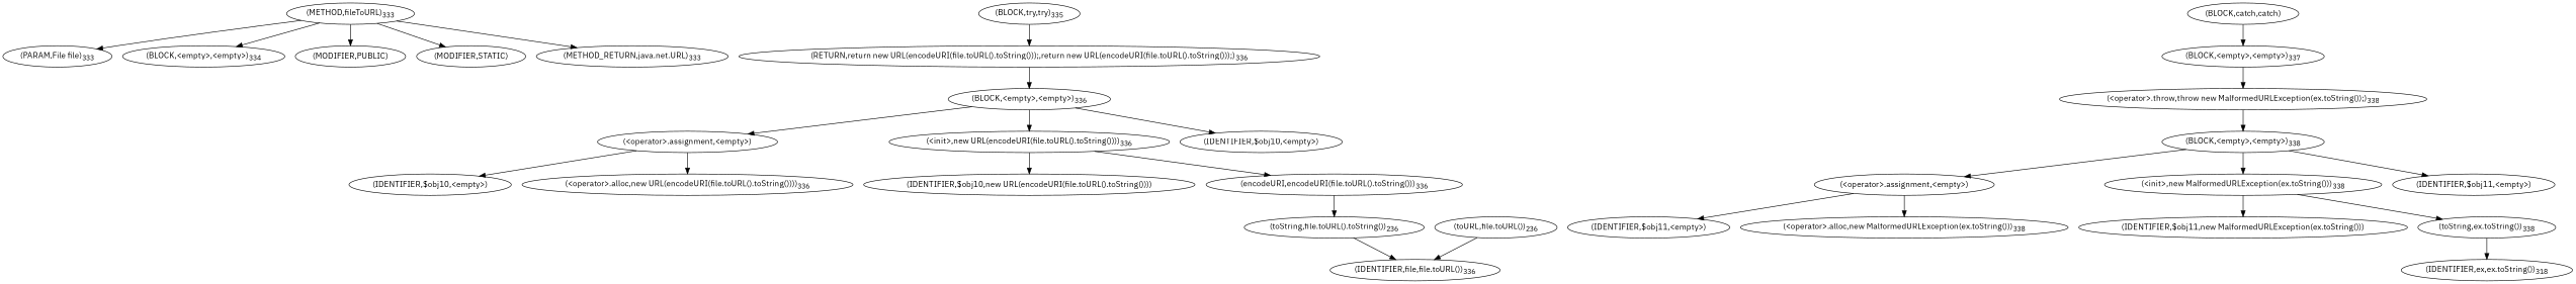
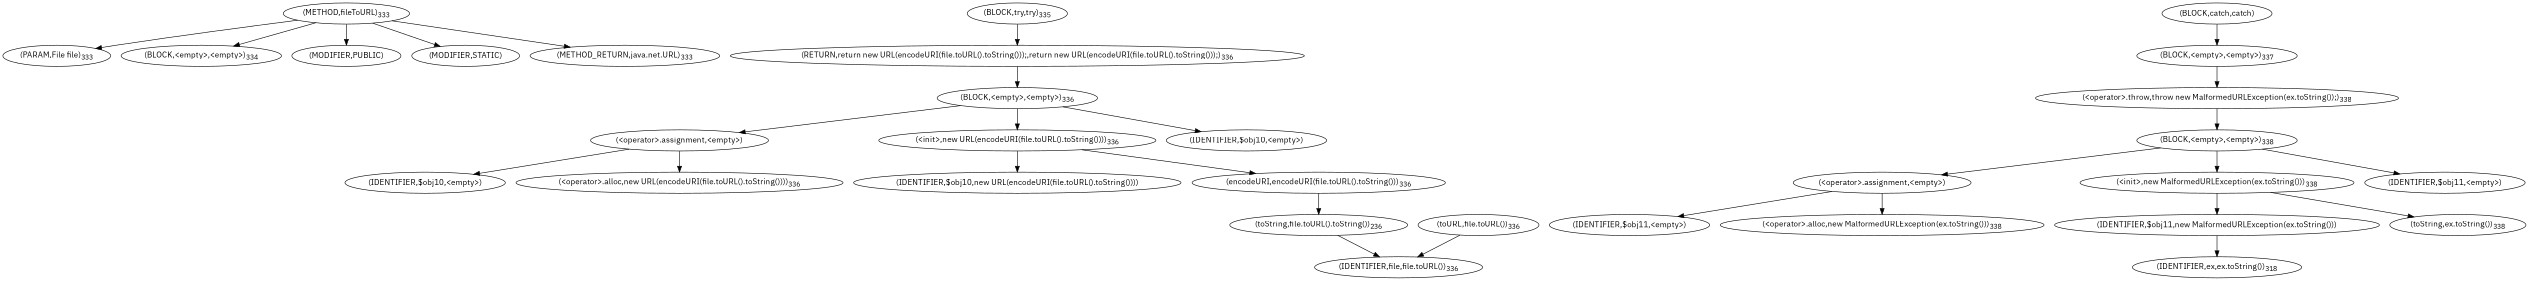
  digraph {
    fontname="IBM Plex Sans"
    node [fontname="IBM Plex Sans"]
    edge [fontname="IBM Plex Sans"]
    n1 [label=<(METHOD,fileToURL)<SUB>333</SUB>>]
    n2 [label=<(PARAM,File file)<SUB>333</SUB>>]
    n3 [label=<(BLOCK,&lt;empty&gt;,&lt;empty&gt;)<SUB>334</SUB>>]
    n4 [label=<(MODIFIER,PUBLIC)>]
    n5 [label=<(MODIFIER,STATIC)>]
    n6 [label=<(METHOD_RETURN,java.net.URL)<SUB>333</SUB>>]
    n7 [label=<(BLOCK,try,try)<SUB>335</SUB>>]
    n8 [label=<(RETURN,return new URL(encodeURI(file.toURL().toString()));,return new URL(encodeURI(file.toURL().toString()));)<SUB>336</SUB>>]
    n9 [label=<(BLOCK,catch,catch)>]
    n10 [label=<(BLOCK,&lt;empty&gt;,&lt;empty&gt;)<SUB>337</SUB>>]
    n11 [label=<(BLOCK,&lt;empty&gt;,&lt;empty&gt;)<SUB>336</SUB>>]
    n12 [label=<(&lt;operator&gt;.assignment,&lt;empty&gt;)>]
    n13 [label=<(&lt;init&gt;,new URL(encodeURI(file.toURL().toString())))<SUB>336</SUB>>]
    n14 [label=<(IDENTIFIER,$obj10,&lt;empty&gt;)>]
    n15 [label=<(IDENTIFIER,$obj10,&lt;empty&gt;)>]
    n16 [label=<(&lt;operator&gt;.alloc,new URL(encodeURI(file.toURL().toString())))<SUB>336</SUB>>]
    n17 [label=<(IDENTIFIER,$obj10,new URL(encodeURI(file.toURL().toString())))>]
    n18 [label=<(encodeURI,encodeURI(file.toURL().toString()))<SUB>336</SUB>>]
    n19 [label=<(toString,file.toURL().toString())<SUB>236</SUB>>]
    n20 [label=<(IDENTIFIER,file,file.toURL())<SUB>336</SUB>>]
-   n21 [label=<(toURL,file.toURL())<SUB>236</SUB>>]
+   n21 [label=<(toURL,file.toURL())<SUB>336</SUB>>]
    n22 [label=<(&lt;operator&gt;.throw,throw new MalformedURLException(ex.toString());)<SUB>338</SUB>>]
    n23 [label=<(BLOCK,&lt;empty&gt;,&lt;empty&gt;)<SUB>338</SUB>>]
    n24 [label=<(&lt;operator&gt;.assignment,&lt;empty&gt;)>]
    n25 [label=<(&lt;init&gt;,new MalformedURLException(ex.toString()))<SUB>338</SUB>>]
    n26 [label=<(IDENTIFIER,$obj11,&lt;empty&gt;)>]
    n27 [label=<(IDENTIFIER,$obj11,&lt;empty&gt;)>]
    n28 [label=<(&lt;operator&gt;.alloc,new MalformedURLException(ex.toString()))<SUB>338</SUB>>]
    n29 [label=<(IDENTIFIER,$obj11,new MalformedURLException(ex.toString()))>]
    n30 [label=<(toString,ex.toString())<SUB>338</SUB>>]
    n31 [label=<(IDENTIFIER,ex,ex.toString())<SUB>318</SUB>>]
    n1 -> n2
    n1 -> n3
    n1 -> n4
    n1 -> n5
    n1 -> n6
    n7 -> n8
    n8 -> n11
    n9 -> n10
    n10 -> n22
    n11 -> n12
    n11 -> n13
    n11 -> n14
    n12 -> n15
    n12 -> n16
    n13 -> n17
    n13 -> n18
    n18 -> n19
    n19 -> n20
    n21 -> n20
    n22 -> n23
    n23 -> n24
    n23 -> n25
    n23 -> n26
    n24 -> n27
    n24 -> n28
    n25 -> n29
    n25 -> n30
-   n30 -> n31
+   n29 -> n31
  }
